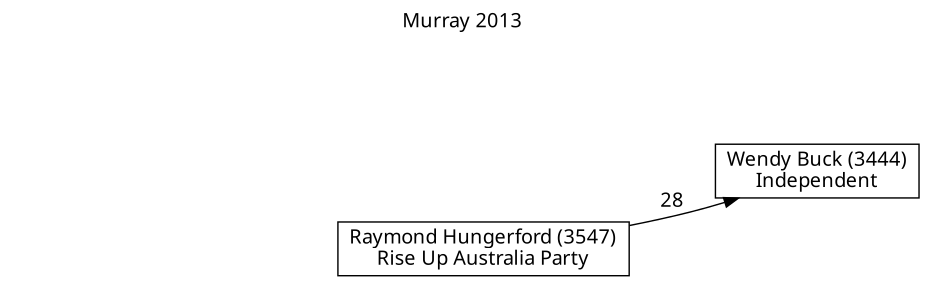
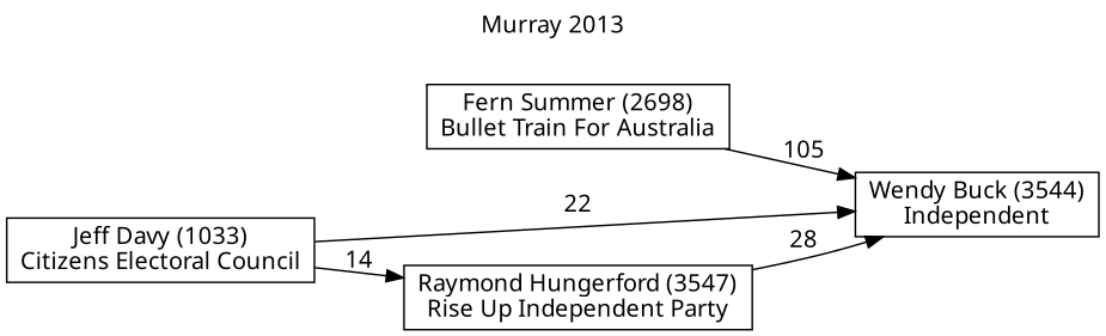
  digraph {
    fontname="Noto Sans"
    label="Murray 2013"
    labelloc=t
    mclimit=10
    rankdir=LR
    node [fontname="Noto Sans" shape=box]
    edge [fontname="Noto Sans"]
-   n2 [label="Wendy Buck (3444)\nIndependent"]
-   n4 [label="Raymond Hungerford (3547)\nRise Up Australia Party"]
+   n1 [label="Fern Summer (2698)\nBullet Train For Australia"]
+   n2 [label="Wendy Buck (3544)\nIndependent"]
+   n3 [label="Jeff Davy (1033)\nCitizens Electoral Council"]
+   n4 [label="Raymond Hungerford (3547)\nRise Up Independent Party"]
+   n1 -> n2 [label=105]
+   n3 -> n2 [label=22]
+   n3 -> n4 [label=14]
    n4 -> n2 [label=28]
  }
